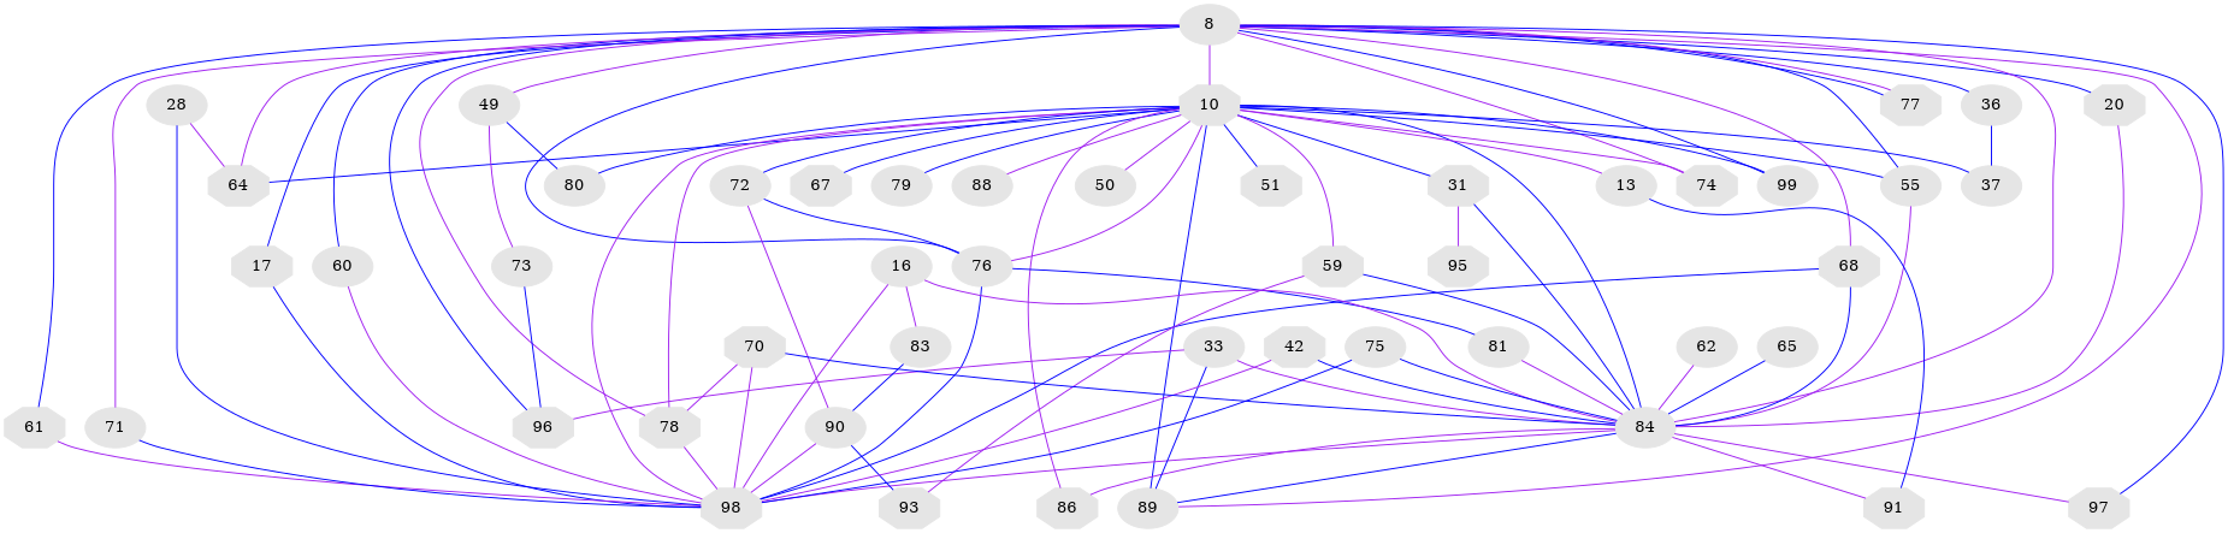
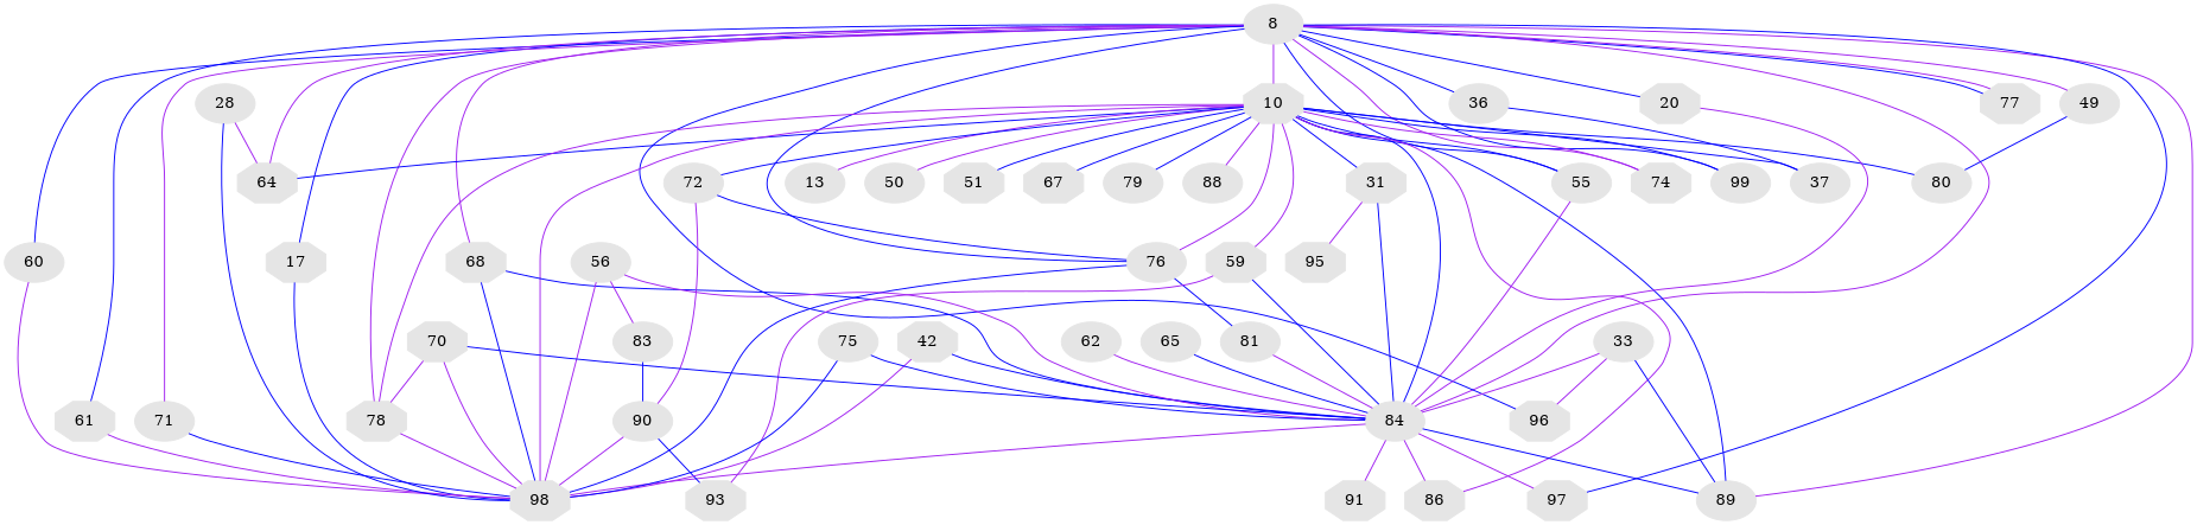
  graph {
    node [color=gray90 shape=ellipse style=filled]
    edge [color=blue]
    8 [super="+4"]
    10 [shape=octagon super="+3+1"]
    17 [shape=octagon]
    20 [shape=octagon]
    36
    49 [super="+32"]
    55 [super="+48"]
    60
    61 [shape=octagon super="+25"]
    64 [shape=octagon super="+54"]
    68 [shape=octagon super="+22"]
    71
    74 [shape=octagon]
    76 [super="+35+69"]
    77 [shape=octagon]
    78 [shape=octagon super="+27+66+41+52"]
    84 [super="+46"]
    89 [super="+82+50+43+87"]
    96 [shape=octagon super="+57"]
    97 [shape=octagon]
    99
    98 [shape=octagon super="+40+94+9+2"]
    13
    n24 [label=50]
    31 [shape=octagon super="+19"]
    37
    51 [shape=octagon]
    59 [shape=octagon super="+14"]
    67 [shape=octagon]
    72 [super="+53"]
    79
    80
    86 [shape=octagon super="+85"]
    88
-   73
    81
    91 [shape=octagon]
    95 [shape=octagon super="+92"]
    93 [shape=octagon]
    90 [super="+21"]
    28
    33
    42 [shape=octagon]
-   56 [super="+45" label=16]
+   56 [super="+45"]
    83
    62 [super="+29+26"]
    65
    70 [shape=octagon]
    75
    8 -- 10 [color=purple weight=6]
    8 -- 17
    8 -- 20
    8 -- 36 [weight=2]
    8 -- 49 [color=purple weight=2]
    8 -- 55 [weight=2]
    8 -- 60
    8 -- 61
    8 -- 64 [color=purple]
    8 -- 68 [color=purple weight=2]
    8 -- 71 [color=purple]
    8 -- 74 [color=purple]
    8 -- 76 [weight=3]
    8 -- 77
    8 -- 77 [color=purple]
    8 -- 78 [color=purple weight=3]
    8 -- 84 [color=purple weight=4]
    8 -- 89 [color=purple]
    8 -- 96
    8 -- 97
    8 -- 99
    10 -- 55
    10 -- 64
    10 -- 74 [color=purple]
    10 -- 76 [color=purple weight=5]
    10 -- 78 [color=purple weight=2]
    10 -- 84 [weight=11]
    10 -- 89 [weight=5]
    10 -- 99
    10 -- 98 [color=purple weight=11]
    10 -- 13 [color=purple weight=2]
    10 -- n24 [color=purple]
    10 -- 31
    10 -- 37
    10 -- 51
    10 -- 59 [color=purple weight=2]
    10 -- 67 [weight=2]
    10 -- 72
    10 -- 79
    10 -- 80
    10 -- 86 [color=purple]
    10 -- 88 [color=purple weight=2]
    17 -- 98
    20 -- 84 [color=purple]
    36 -- 37
    49 -- 80
-   49 -- 73 [color=purple]
    55 -- 84 [color=purple]
    60 -- 98 [color=purple]
    61 -- 98 [color=purple weight=2]
    68 -- 84
    68 -- 98
    71 -- 98
    76 -- 98
    76 -- 81
    78 -- 98 [color=purple weight=2]
    84 -- 89
    84 -- 97 [color=purple]
    84 -- 98 [color=purple weight=7]
    84 -- 86 [color=purple weight=2]
    84 -- 91 [color=purple]
-   13 -- 91
    31 -- 84
    31 -- 95 [color=purple]
    59 -- 84
    59 -- 93 [color=purple]
    72 -- 76
    72 -- 90 [color=purple]
-   73 -- 96
    81 -- 84 [color=purple]
    90 -- 98 [color=purple weight=3]
    90 -- 93
    28 -- 64 [color=purple]
    28 -- 98 [weight=2]
    33 -- 84 [color=purple weight=2]
    33 -- 89
    33 -- 96 [color=purple weight=2]
    42 -- 84
    42 -- 98 [color=purple]
    56 -- 84 [color=purple weight=2]
    56 -- 98 [color=purple]
    56 -- 83 [color=purple]
    83 -- 90
    62 -- 84 [color=purple weight=4]
    65 -- 84 [weight=2]
    70 -- 78 [color=purple]
    70 -- 84
    70 -- 98 [color=purple weight=7]
    75 -- 84
    75 -- 98
  }
